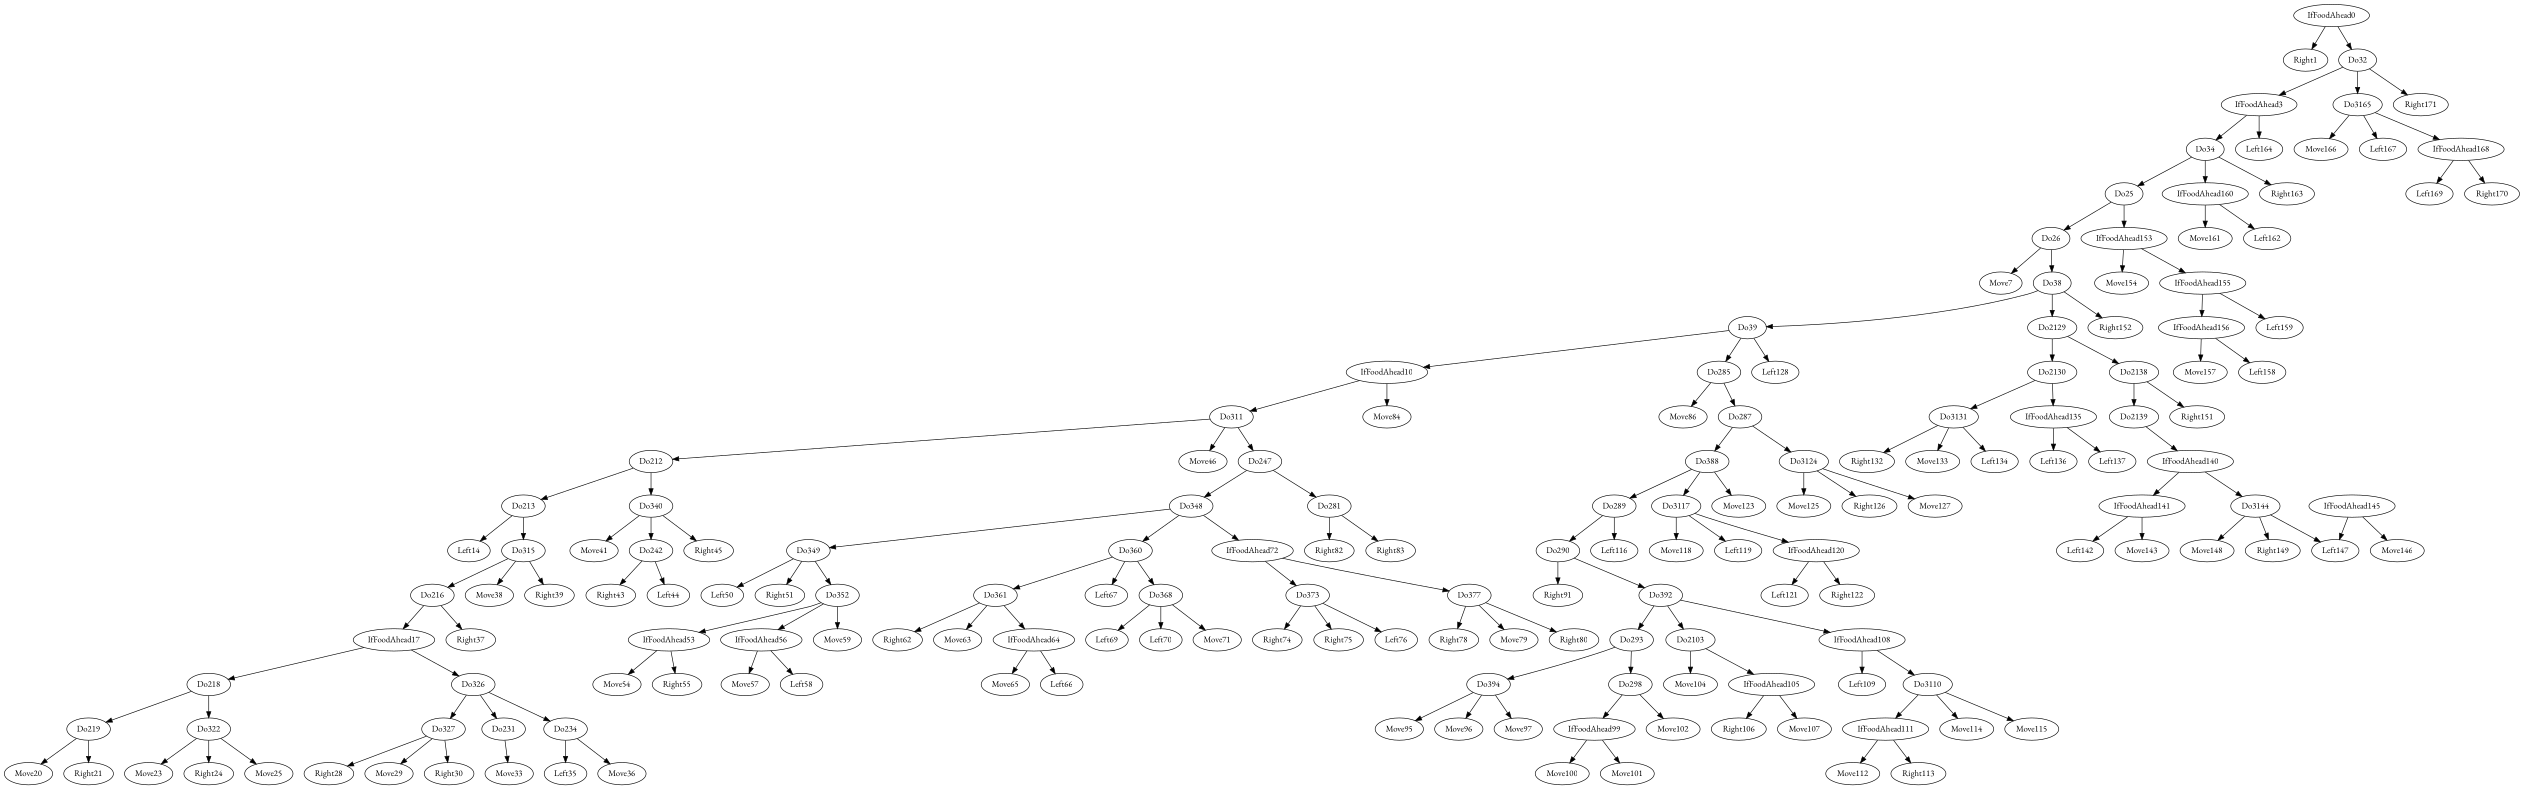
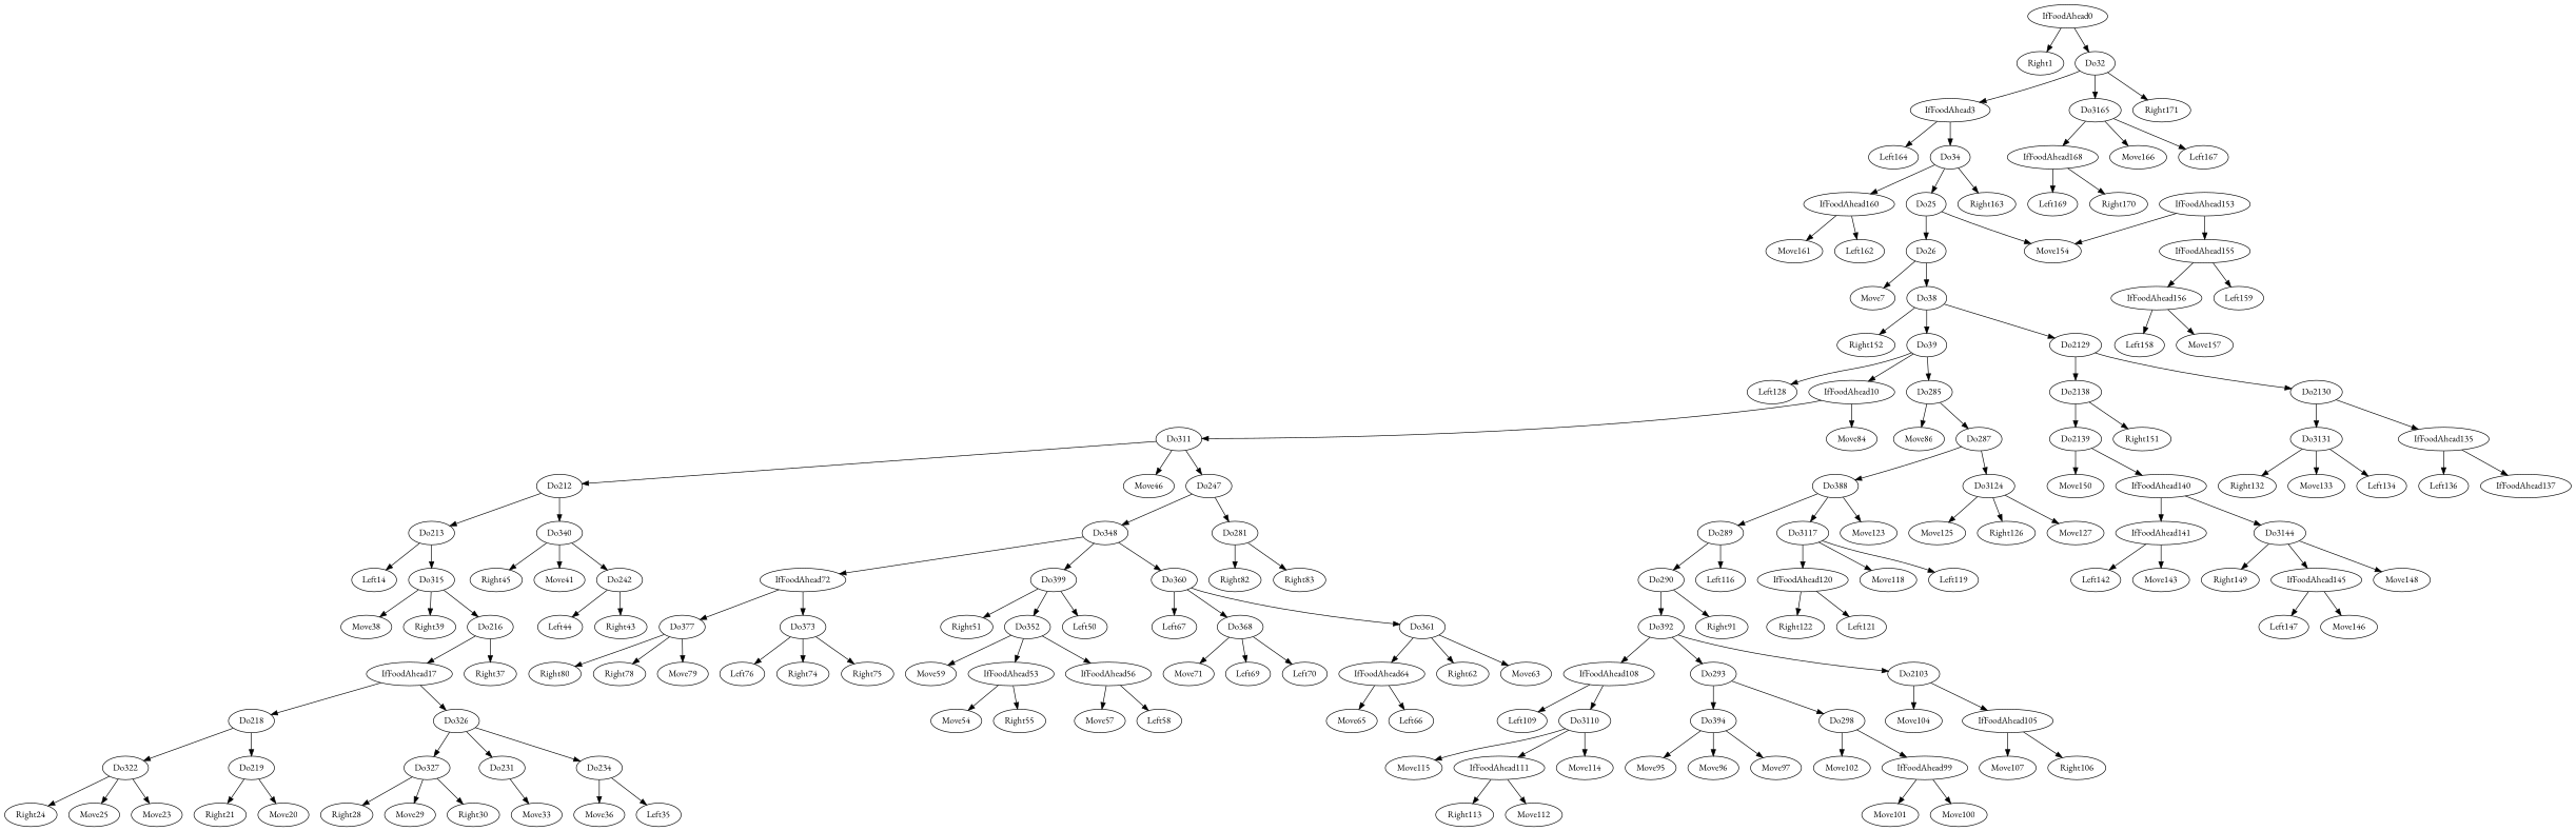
  digraph {
    fontname="EB Garamond"
    node [fontname="EB Garamond"]
    edge [fontname="EB Garamond"]
    IfFoodAhead0
    Right1
    Do32
    IfFoodAhead3
    Do3165
    Right171
    Do26
    Move7
    Do38
    Do39
    Do2129
    Right152
    Do213
    Left14
    Do315
    Do216
    Move38
    Right39
    Do219
    Move20
    Right21
    Do218
    Do322
    Move23
    Right24
    Move25
    IfFoodAhead17
    Do326
    Do327
    Do231
    Do234
    Right28
    Move29
    Right30
    Move33
    Left35
    Move36
    Right37
    Do212
    Do340
    Move41
    Do242
    Right45
    Right43
    Left44
    Do311
    Move46
    Do247
    Do348
    Do281
-   Do349
+   Do349 [label=Do399]
    Left50
    Right51
    Do352
    IfFoodAhead53
    IfFoodAhead56
    Move59
    Move54
    Right55
    Move57
    Left58
    Do360
    IfFoodAhead72
    Do361
    Left67
    Do368
    Do373
    Do377
    Right62
    Move63
    IfFoodAhead64
    Move65
    Left66
    Left69
    Left70
    Move71
    Right74
    Right75
    Left76
    Right78
    Move79
    Right80
    Right82
    Right83
    IfFoodAhead10
    Move84
    Do285
    Left128
    Move86
    Do287
    Do388
    Do3124
    Do290
    Right91
    Do392
    Do293
    Do2103
    IfFoodAhead108
    Do394
    Move95
    Move96
    Move97
    Do298
    IfFoodAhead99
    Move102
    Move100
    Move101
    Move104
    IfFoodAhead105
    Left109
    Do3110
    Right106
    Move107
    IfFoodAhead111
    Move114
    Move115
    Move112
    Right113
    Do289
    Left116
    Do3117
    Move123
    Move118
    Left119
    IfFoodAhead120
    Left121
    Right122
    Move125
    Right126
    Move127
    Do2130
    Do2138
    Do3131
    Right132
    Move133
    Left134
    IfFoodAhead135
    Left136
-   Left137
+   Left137 [label=IfFoodAhead137]
    Do2139
    Right151
    IfFoodAhead141
    Left142
    Move143
    IfFoodAhead140
    Do3144
    IfFoodAhead145
    Move148
    Right149
    Move146
    Left147
+   Move150
    Do25
    IfFoodAhead153
    Move154
    IfFoodAhead155
    IfFoodAhead156
    Left159
    Move157
    Left158
    Do34
    IfFoodAhead160
    Right163
    Move161
    Left162
    Left164
    Move166
    Left167
    IfFoodAhead168
    Left169
    Right170
    IfFoodAhead0 -> Right1
    IfFoodAhead0 -> Do32
    Do32 -> IfFoodAhead3
    Do32 -> Do3165
    Do32 -> Right171
    IfFoodAhead3 -> Do34
    IfFoodAhead3 -> Left164
    Do3165 -> Move166
    Do3165 -> Left167
    Do3165 -> IfFoodAhead168
    Do26 -> Move7
    Do26 -> Do38
    Do38 -> Do39
    Do38 -> Do2129
    Do38 -> Right152
    Do39 -> IfFoodAhead10
    Do39 -> Do285
    Do39 -> Left128
    Do2129 -> Do2130
    Do2129 -> Do2138
    Do213 -> Left14
    Do213 -> Do315
    Do315 -> Do216
    Do315 -> Move38
    Do315 -> Right39
    Do216 -> IfFoodAhead17
    Do216 -> Right37
    Do219 -> Move20
    Do219 -> Right21
    Do218 -> Do219
    Do218 -> Do322
    Do322 -> Move23
    Do322 -> Right24
    Do322 -> Move25
    IfFoodAhead17 -> Do218
    IfFoodAhead17 -> Do326
    Do326 -> Do327
    Do326 -> Do231
    Do326 -> Do234
    Do327 -> Right28
    Do327 -> Move29
    Do327 -> Right30
    Do231 -> Move33
    Do234 -> Left35
    Do234 -> Move36
    Do212 -> Do213
    Do212 -> Do340
    Do340 -> Move41
    Do340 -> Do242
    Do340 -> Right45
    Do242 -> Right43
    Do242 -> Left44
    Do311 -> Do212
    Do311 -> Move46
    Do311 -> Do247
    Do247 -> Do348
    Do247 -> Do281
    Do348 -> Do349
    Do348 -> Do360
    Do348 -> IfFoodAhead72
    Do281 -> Right82
    Do281 -> Right83
    Do349 -> Left50
    Do349 -> Right51
    Do349 -> Do352
    Do352 -> IfFoodAhead53
    Do352 -> IfFoodAhead56
    Do352 -> Move59
    IfFoodAhead53 -> Move54
    IfFoodAhead53 -> Right55
    IfFoodAhead56 -> Move57
    IfFoodAhead56 -> Left58
    Do360 -> Do361
    Do360 -> Left67
    Do360 -> Do368
    IfFoodAhead72 -> Do373
    IfFoodAhead72 -> Do377
    Do361 -> Right62
    Do361 -> Move63
    Do361 -> IfFoodAhead64
    Do368 -> Left69
    Do368 -> Left70
    Do368 -> Move71
    Do373 -> Right74
    Do373 -> Right75
    Do373 -> Left76
    Do377 -> Right78
    Do377 -> Move79
    Do377 -> Right80
    IfFoodAhead64 -> Move65
    IfFoodAhead64 -> Left66
    IfFoodAhead10 -> Do311
    IfFoodAhead10 -> Move84
    Do285 -> Move86
    Do285 -> Do287
    Do287 -> Do388
    Do287 -> Do3124
    Do388 -> Do289
    Do388 -> Do3117
    Do388 -> Move123
    Do3124 -> Move125
    Do3124 -> Right126
    Do3124 -> Move127
    Do290 -> Right91
    Do290 -> Do392
    Do392 -> Do293
    Do392 -> Do2103
    Do392 -> IfFoodAhead108
    Do293 -> Do394
    Do293 -> Do298
    Do2103 -> Move104
    Do2103 -> IfFoodAhead105
    IfFoodAhead108 -> Left109
    IfFoodAhead108 -> Do3110
    Do394 -> Move95
    Do394 -> Move96
    Do394 -> Move97
    Do298 -> IfFoodAhead99
    Do298 -> Move102
    IfFoodAhead99 -> Move100
    IfFoodAhead99 -> Move101
    IfFoodAhead105 -> Right106
    IfFoodAhead105 -> Move107
    Do3110 -> IfFoodAhead111
    Do3110 -> Move114
    Do3110 -> Move115
    IfFoodAhead111 -> Move112
    IfFoodAhead111 -> Right113
    Do289 -> Do290
    Do289 -> Left116
    Do3117 -> Move118
    Do3117 -> Left119
    Do3117 -> IfFoodAhead120
    IfFoodAhead120 -> Left121
    IfFoodAhead120 -> Right122
    Do2130 -> Do3131
    Do2130 -> IfFoodAhead135
    Do2138 -> Do2139
    Do2138 -> Right151
    Do3131 -> Right132
    Do3131 -> Move133
    Do3131 -> Left134
    IfFoodAhead135 -> Left136
    IfFoodAhead135 -> Left137
    Do2139 -> IfFoodAhead140
+   Do2139 -> Move150
    IfFoodAhead141 -> Left142
    IfFoodAhead141 -> Move143
    IfFoodAhead140 -> IfFoodAhead141
    IfFoodAhead140 -> Do3144
-   Do3144 -> Left147
+   Do3144 -> IfFoodAhead145
    Do3144 -> Move148
    Do3144 -> Right149
    IfFoodAhead145 -> Move146
    IfFoodAhead145 -> Left147
    Do25 -> Do26
-   Do25 -> IfFoodAhead153
+   Do25 -> Move154
    IfFoodAhead153 -> Move154
    IfFoodAhead153 -> IfFoodAhead155
    IfFoodAhead155 -> IfFoodAhead156
    IfFoodAhead155 -> Left159
    IfFoodAhead156 -> Move157
    IfFoodAhead156 -> Left158
    Do34 -> Do25
    Do34 -> IfFoodAhead160
    Do34 -> Right163
    IfFoodAhead160 -> Move161
    IfFoodAhead160 -> Left162
    IfFoodAhead168 -> Left169
    IfFoodAhead168 -> Right170
  }
